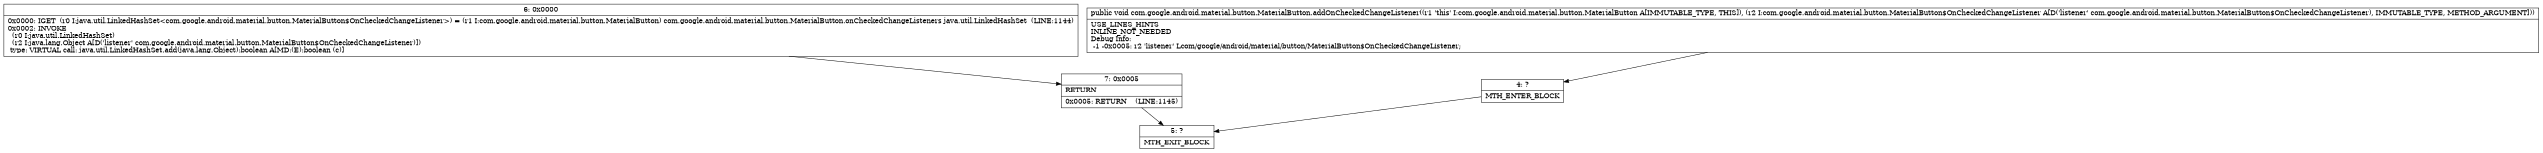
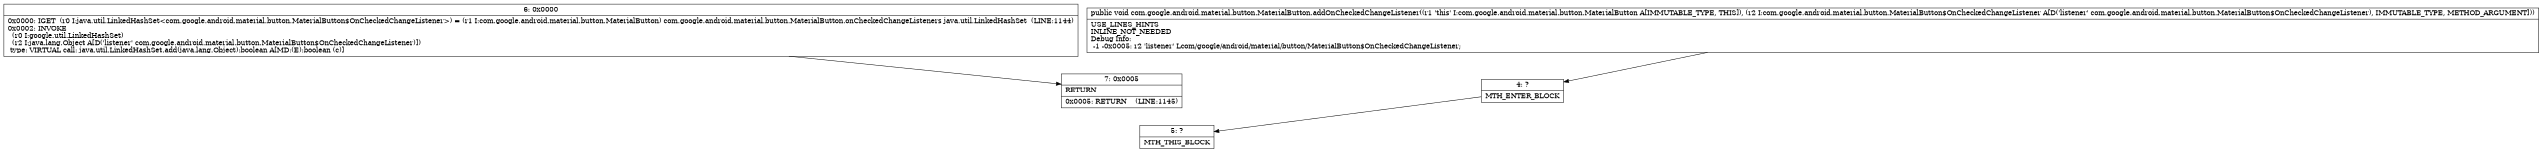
  digraph {
    node [shape=record]
    n1 [label="{4\:\ ?|MTH_ENTER_BLOCK\l}"]
-   n2 [label="{5\:\ ?|MTH_EXIT_BLOCK\l}"]
-   n3 [label="{6\:\ 0x0000|0x0000: IGET  (r0 I:java.util.LinkedHashSet\<com.google.android.material.button.MaterialButton$OnCheckedChangeListener\>) = (r1 I:com.google.android.material.button.MaterialButton) com.google.android.material.button.MaterialButton.onCheckedChangeListeners java.util.LinkedHashSet  (LINE:1144)\l0x0002: INVOKE  \l  (r0 I:java.util.LinkedHashSet)\l  (r2 I:java.lang.Object A[D('listener' com.google.android.material.button.MaterialButton$OnCheckedChangeListener)])\l type: VIRTUAL call: java.util.LinkedHashSet.add(java.lang.Object):boolean A[MD:(E):boolean (c)]\l}"]
+   n2 [label="{5\:\ ?|MTH_THIS_BLOCK\l}"]
+   n3 [label="{6\:\ 0x0000|0x0000: IGET  (r0 I:java.util.LinkedHashSet\<com.google.android.material.button.MaterialButton$OnCheckedChangeListener\>) = (r1 I:com.google.android.material.button.MaterialButton) com.google.android.material.button.MaterialButton.onCheckedChangeListeners java.util.LinkedHashSet  (LINE:1144)\l0x0002: INVOKE  \l  (r0 I:google.util.LinkedHashSet)\l  (r2 I:java.lang.Object A[D('listener' com.google.android.material.button.MaterialButton$OnCheckedChangeListener)])\l type: VIRTUAL call: java.util.LinkedHashSet.add(java.lang.Object):boolean A[MD:(E):boolean (c)]\l}"]
    n4 [label="{7\:\ 0x0005|RETURN\l|0x0005: RETURN    (LINE:1145)\l}"]
    n5 [label="{public void com.google.android.material.button.MaterialButton.addOnCheckedChangeListener((r1 'this' I:com.google.android.material.button.MaterialButton A[IMMUTABLE_TYPE, THIS]), (r2 I:com.google.android.material.button.MaterialButton$OnCheckedChangeListener A[D('listener' com.google.android.material.button.MaterialButton$OnCheckedChangeListener), IMMUTABLE_TYPE, METHOD_ARGUMENT]))  | USE_LINES_HINTS\lINLINE_NOT_NEEDED\lDebug Info:\l  \-1 \-0x0005: r2 'listener' Lcom\/google\/android\/material\/button\/MaterialButton$OnCheckedChangeListener;\l}"]
    n1 -> n2
    n3 -> n4
-   n4 -> n2
    n5 -> n1
  }
